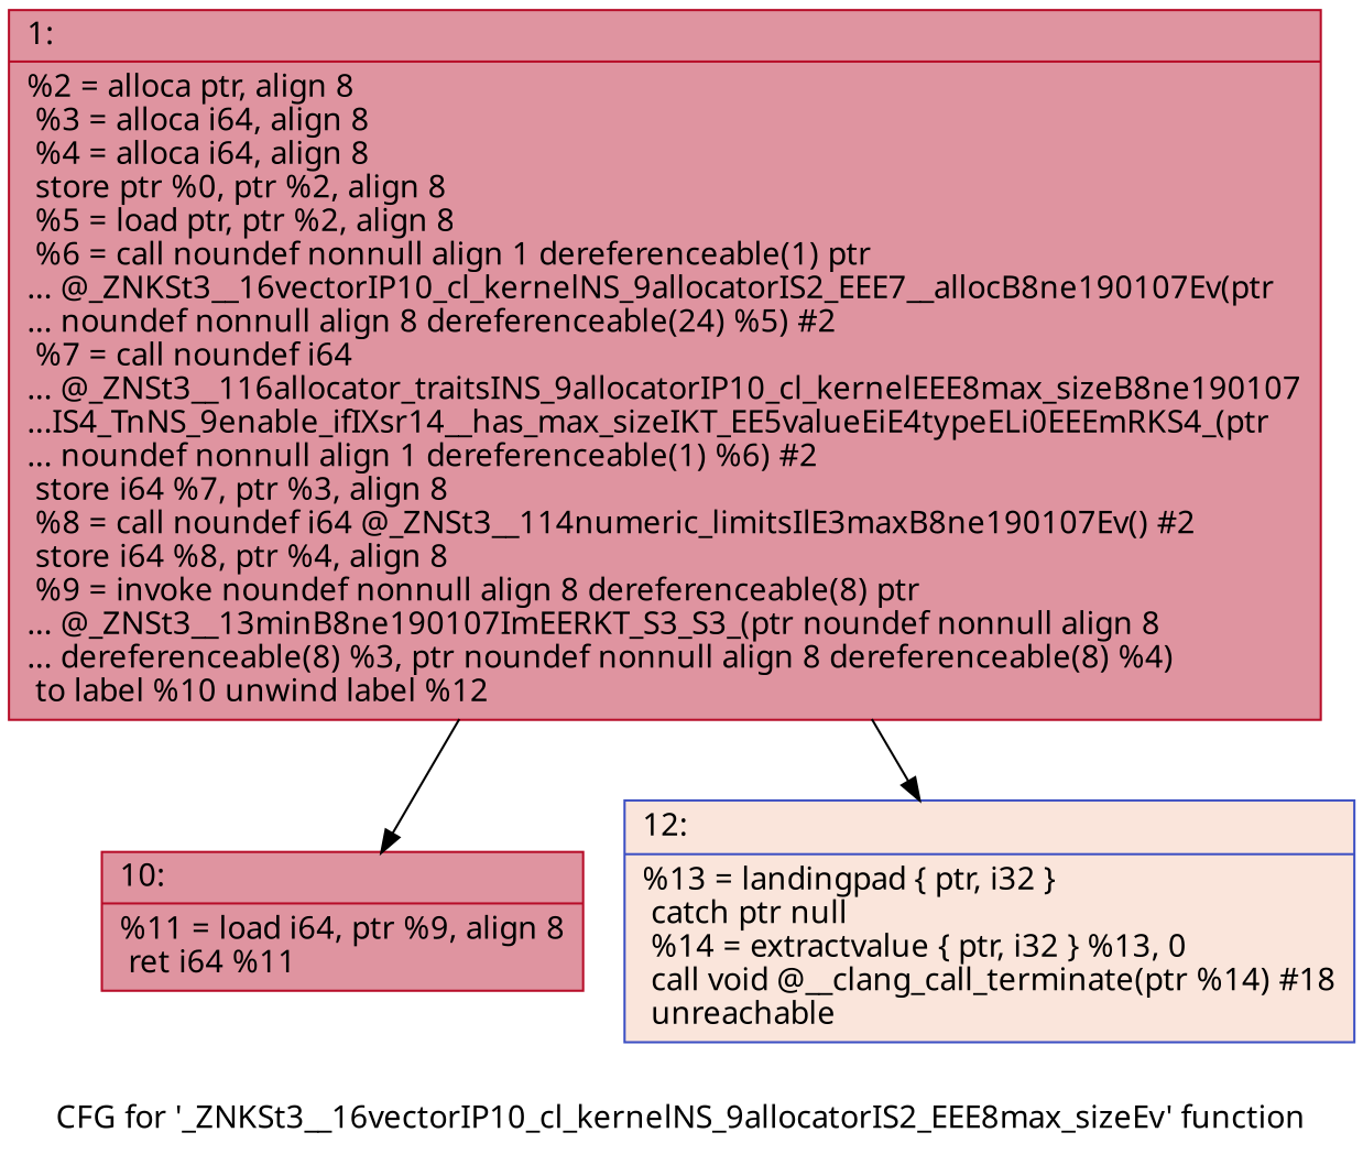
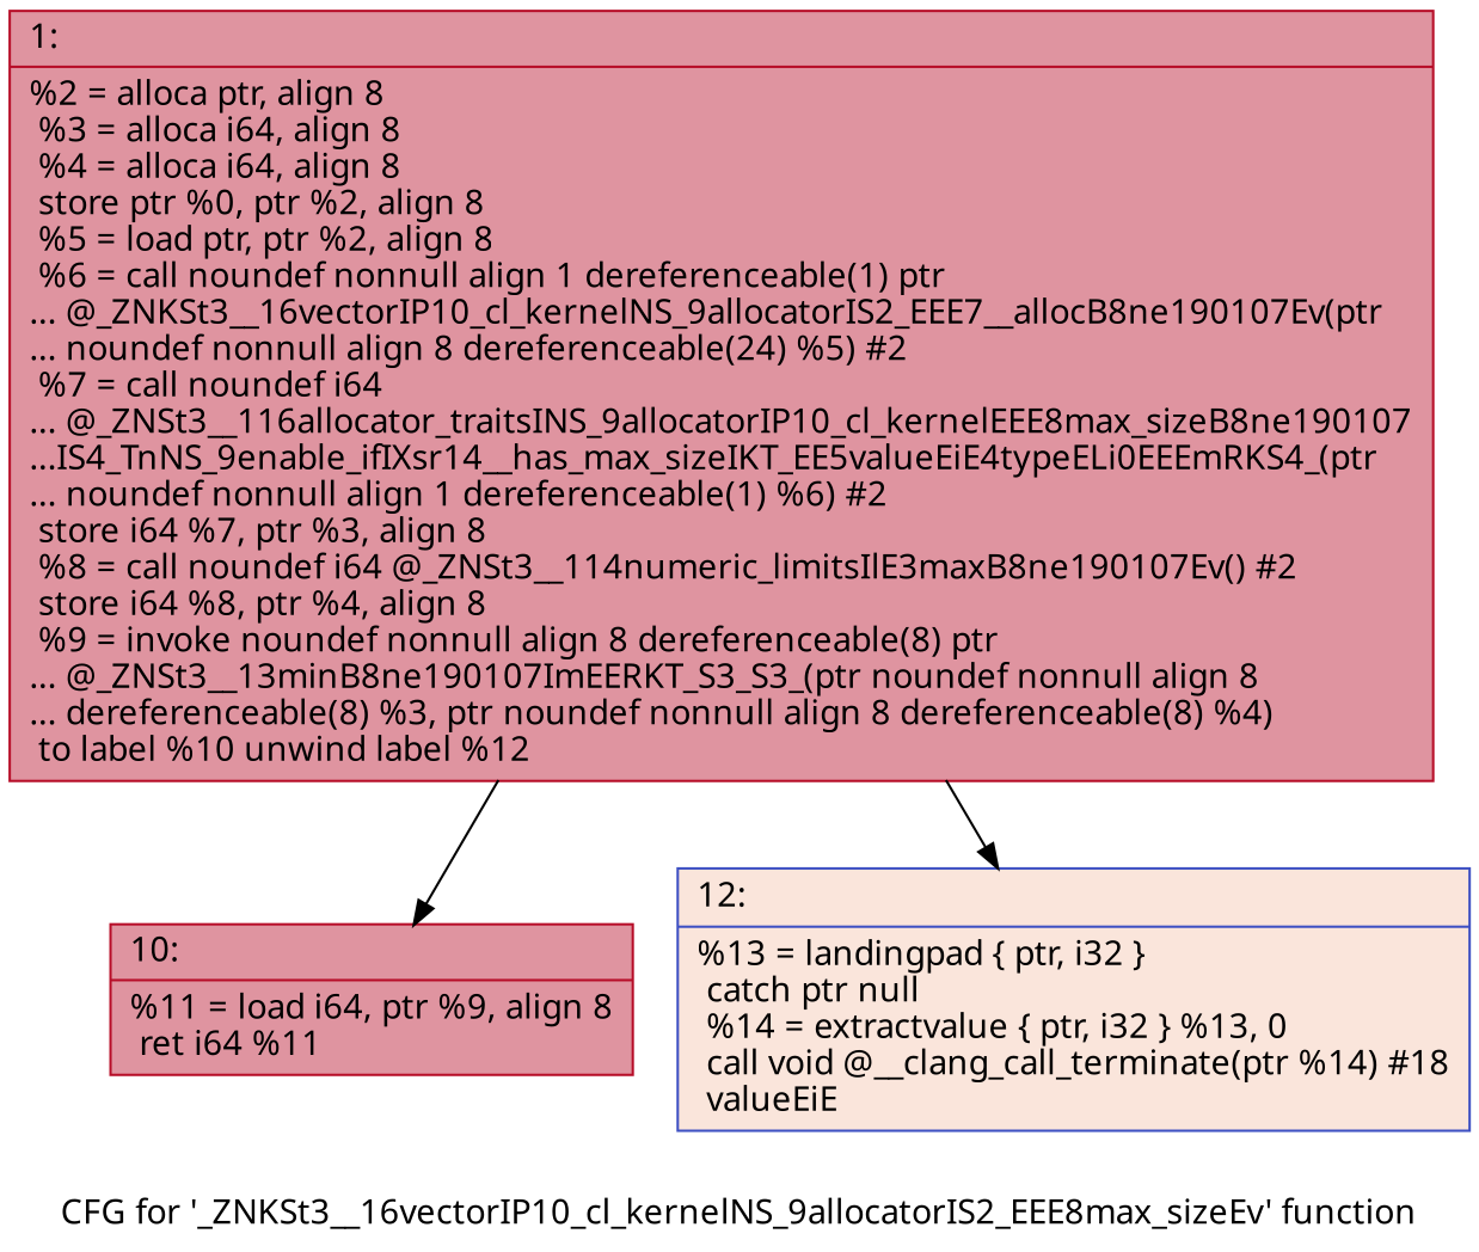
  digraph {
    label="CFG for '_ZNKSt3__16vectorIP10_cl_kernelNS_9allocatorIS2_EEE8max_sizeEv' function"
    fontname="Noto Sans"
    node [color="#b70d28ff" fillcolor="#b70d2870" fontname="Noto Sans" shape=record style=filled]
    edge [fontname="Noto Sans"]
    n1 [label="{1:\l|  %2 = alloca ptr, align 8\l  %3 = alloca i64, align 8\l  %4 = alloca i64, align 8\l  store ptr %0, ptr %2, align 8\l  %5 = load ptr, ptr %2, align 8\l  %6 = call noundef nonnull align 1 dereferenceable(1) ptr\l... @_ZNKSt3__16vectorIP10_cl_kernelNS_9allocatorIS2_EEE7__allocB8ne190107Ev(ptr\l... noundef nonnull align 8 dereferenceable(24) %5) #2\l  %7 = call noundef i64\l... @_ZNSt3__116allocator_traitsINS_9allocatorIP10_cl_kernelEEE8max_sizeB8ne190107\l...IS4_TnNS_9enable_ifIXsr14__has_max_sizeIKT_EE5valueEiE4typeELi0EEEmRKS4_(ptr\l... noundef nonnull align 1 dereferenceable(1) %6) #2\l  store i64 %7, ptr %3, align 8\l  %8 = call noundef i64 @_ZNSt3__114numeric_limitsIlE3maxB8ne190107Ev() #2\l  store i64 %8, ptr %4, align 8\l  %9 = invoke noundef nonnull align 8 dereferenceable(8) ptr\l... @_ZNSt3__13minB8ne190107ImEERKT_S3_S3_(ptr noundef nonnull align 8\l... dereferenceable(8) %3, ptr noundef nonnull align 8 dereferenceable(8) %4)\l          to label %10 unwind label %12\l}"]
    n2 [label="{10:\l|  %11 = load i64, ptr %9, align 8\l  ret i64 %11\l}"]
-   n3 [color="#3d50c3ff" fillcolor="#f4c5ad70" label="{12:\l|  %13 = landingpad \{ ptr, i32 \}\l          catch ptr null\l  %14 = extractvalue \{ ptr, i32 \} %13, 0\l  call void @__clang_call_terminate(ptr %14) #18\l  unreachable\l}"]
+   n3 [color="#3d50c3ff" fillcolor="#f4c5ad70" label="{12:\l|  %13 = landingpad \{ ptr, i32 \}\l          catch ptr null\l  %14 = extractvalue \{ ptr, i32 \} %13, 0\l  call void @__clang_call_terminate(ptr %14) #18\l  valueEiE\l}"]
    n1 -> n2
    n1 -> n3
  }
